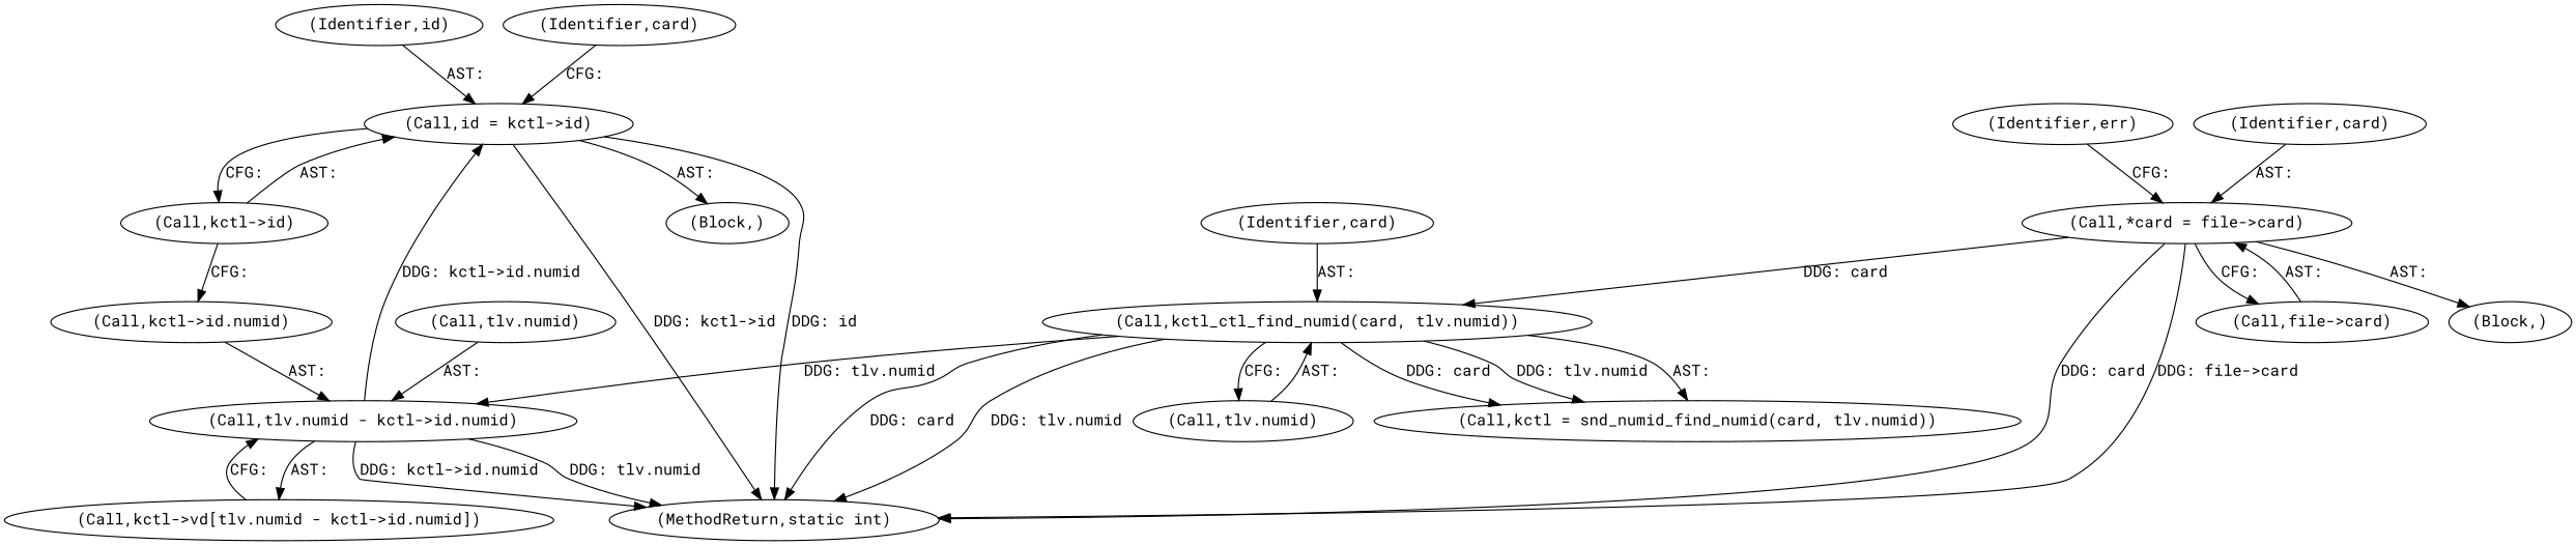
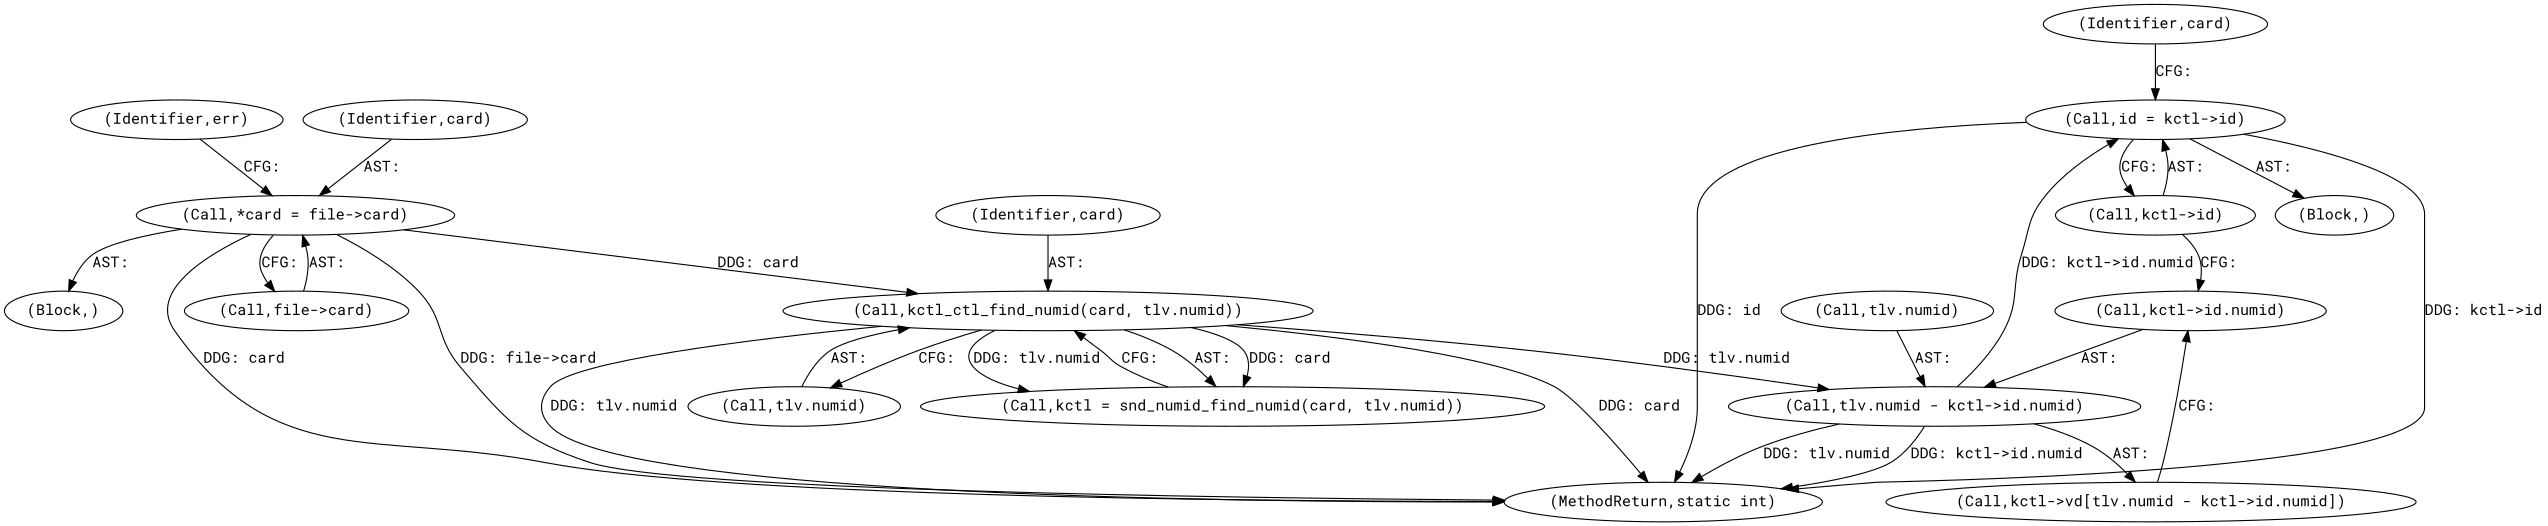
  digraph {
    fontname="Roboto Mono"
    node [fontname="Roboto Mono"]
    edge [fontname="Roboto Mono"]
    n1 [label="(Call,id = kctl->id)"]
    n2 [label="(MethodReturn,static int)"]
    n3 [label="(Block,)"]
    n4 [label="(Call,kctl->id)"]
    n5 [label="(Call,kctl->id.numid)"]
    n6 [label="(Call,tlv.numid - kctl->id.numid)"]
    n7 [label="(Call,kctl->vd[tlv.numid - kctl->id.numid])"]
    n8 [label="(Call,kctl_ctl_find_numid(card, tlv.numid))"]
    n9 [label="(Call,tlv.numid)"]
    n10 [label="(Call,kctl = snd_numid_find_numid(card, tlv.numid))"]
    n11 [label="(Call,*card = file->card)"]
    n12 [label="(Call,file->card)"]
    n13 [label="(Block,)"]
    n14 [label="(Identifier,card)"]
-   n15 [label="(Identifier,id)"]
    n16 [label="(Identifier,card)"]
    n17 [label="(Call,tlv.numid)"]
    n18 [label="(Identifier,err)"]
    n19 [label="(Identifier,card)"]
    n1 -> n2 [label="DDG: id"]
    n1 -> n2 [label="DDG: kctl->id"]
    n1 -> n3 [label="AST: "]
    n1 -> n4 [label="CFG: "]
    n4 -> n1 [label="AST: "]
    n4 -> n5 [label="CFG: "]
    n5 -> n6 [label="AST: "]
    n6 -> n1 [label="DDG: kctl->id.numid"]
    n6 -> n2 [label="DDG: tlv.numid"]
    n6 -> n2 [label="DDG: kctl->id.numid"]
    n6 -> n7 [label="AST: "]
-   n7 -> n6 [label="CFG: "]
+   n7 -> n5 [label="CFG: "]
    n8 -> n2 [label="DDG: card"]
    n8 -> n2 [label="DDG: tlv.numid"]
    n8 -> n6 [label="DDG: tlv.numid"]
    n8 -> n9 [label="CFG: "]
    n8 -> n10 [label="AST: "]
    n8 -> n10 [label="DDG: card"]
    n8 -> n10 [label="DDG: tlv.numid"]
    n9 -> n8 [label="AST: "]
+   n10 -> n8 [label="CFG: "]
    n11 -> n2 [label="DDG: file->card"]
    n11 -> n2 [label="DDG: card"]
    n11 -> n8 [label="DDG: card"]
    n11 -> n12 [label="CFG: "]
    n11 -> n13 [label="AST: "]
    n12 -> n11 [label="AST: "]
    n14 -> n8 [label="AST: "]
-   n15 -> n1 [label="AST: "]
    n16 -> n1 [label="CFG: "]
    n17 -> n6 [label="AST: "]
    n18 -> n11 [label="CFG: "]
    n19 -> n11 [label="AST: "]
  }
